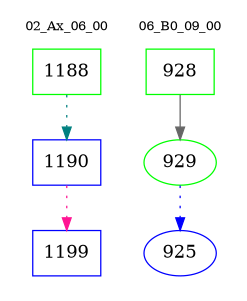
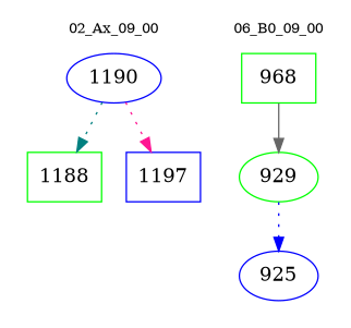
  digraph {
    node [color=green shape=box]
    edge [style=dotted]
    n1 [label=1188]
-   n2 [color=blue label=1190]
-   n3 [color=blue label=1199]
-   n4 [label=928]
+   n2 [color=blue label=1190 shape=ellipse]
+   n3 [color=blue label=1197]
+   n4 [label=968]
    n5 [label=929 shape=ellipse]
    n6 [color=blue label=925 shape=ellipse]
    subgraph cluster_1 {
      color=white
      fontsize=10
-     label="02_Ax_06_00"
+     label="02_Ax_09_00"
      n1
      n2
      n3
    }
    subgraph cluster_2 {
      color=white
      fontsize=10
      label="06_B0_09_00"
      n4
      n5
      n6
    }
-   n1 -> n2 [color=teal]
+   n2 -> n1 [color=teal]
    n2 -> n3 [color=deeppink]
    n4 -> n5 [color=gray40 style=solid]
    n5 -> n6 [color=blue]
  }
